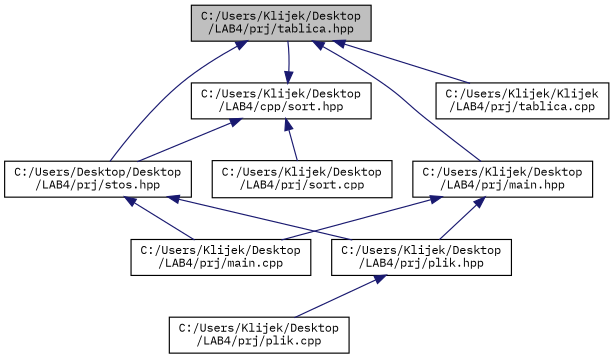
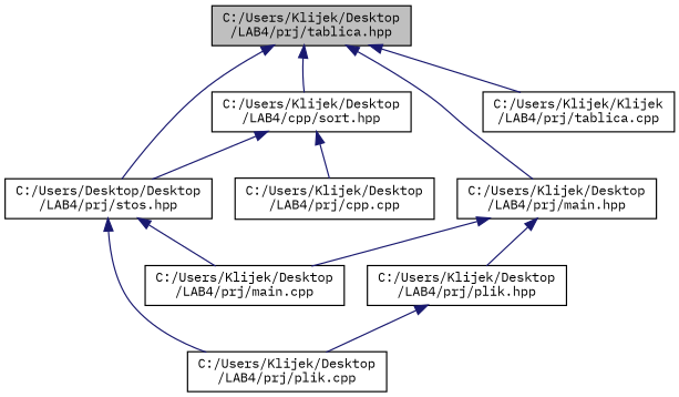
  digraph {
    fontname="IBM Plex Mono"
    node [color=black fillcolor=white fontname="IBM Plex Mono" fontsize=10 shape=record style=filled]
    edge [color=midnightblue dir=back fontname="IBM Plex Mono" fontsize=10 labelfontname=Helvetica labelfontsize=10 style=solid]
    n1 [fillcolor=grey75 fontcolor=black height=0.2 label="C:/Users/Klijek/Desktop\l/LAB4/prj/tablica.hpp" width=0.4]
    n2 [height=0.2 label="C:/Users/Klijek/Desktop\l/LAB4/prj/main.hpp" width=0.4]
    n3 [height=0.2 label="C:/Users/Desktop/Desktop\l/LAB4/prj/stos.hpp" width=0.4]
    n4 [height=0.2 label="C:/Users/Klijek/Desktop\l/LAB4/cpp/sort.hpp" width=0.4]
    n5 [height=0.2 label="C:/Users/Klijek/Klijek\l/LAB4/prj/tablica.cpp" width=0.4]
    n6 [height=0.2 label="C:/Users/Klijek/Desktop\l/LAB4/prj/main.cpp" width=0.4]
    n7 [height=0.2 label="C:/Users/Klijek/Desktop\l/LAB4/prj/plik.hpp" width=0.4]
-   n8 [height=0.2 label="C:/Users/Klijek/Desktop\l/LAB4/prj/sort.cpp" width=0.4]
+   n8 [height=0.2 label="C:/Users/Klijek/Desktop\l/LAB4/prj/cpp.cpp" width=0.4]
    n9 [height=0.2 label="C:/Users/Klijek/Desktop\l/LAB4/prj/plik.cpp" width=0.4]
    n1 -> n2
    n1 -> n3
-   n4 -> n1
+   n1 -> n4
    n1 -> n5
    n2 -> n6
    n2 -> n7
    n3 -> n6
-   n3 -> n7
+   n3 -> n9
    n4 -> n3
    n4 -> n8
    n7 -> n9
  }
